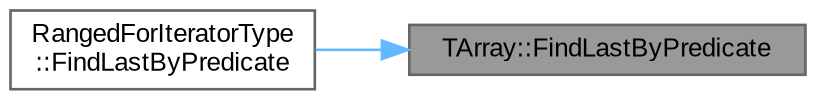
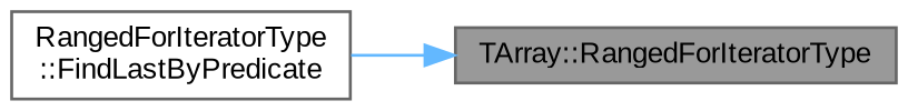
  digraph {
    rankdir=RL
    fontname="Liberation Sans"
    node [fontname="Liberation Sans" fontsize=10 shape=box style=filled]
-   n1 [color=gray40 fillcolor=grey60 fontcolor=black height=0.2 label="TArray::FindLastByPredicate" width=0.4]
+   n1 [color=gray40 fillcolor=grey60 fontcolor=black height=0.2 label="TArray::RangedForIteratorType" width=0.4]
    n2 [color=grey40 fillcolor=white height=0.2 label="RangedForIteratorType\l::FindLastByPredicate" width=0.4]
    n1 -> n2 [color=steelblue1 dir=back fontname="Liberation Sans" fontsize=10 labelfontname=Helvetica labelfontsize=10 style=solid]
  }
